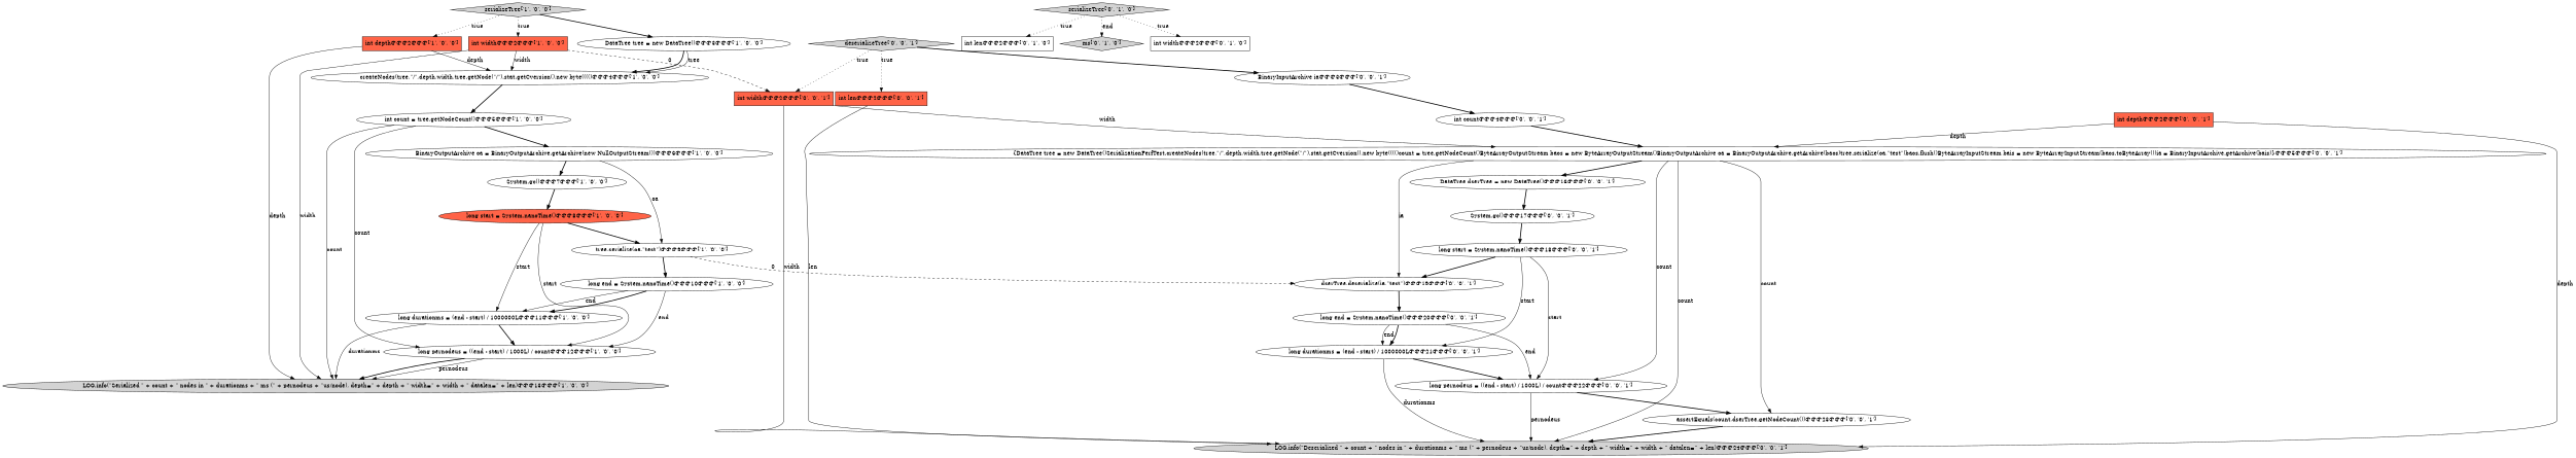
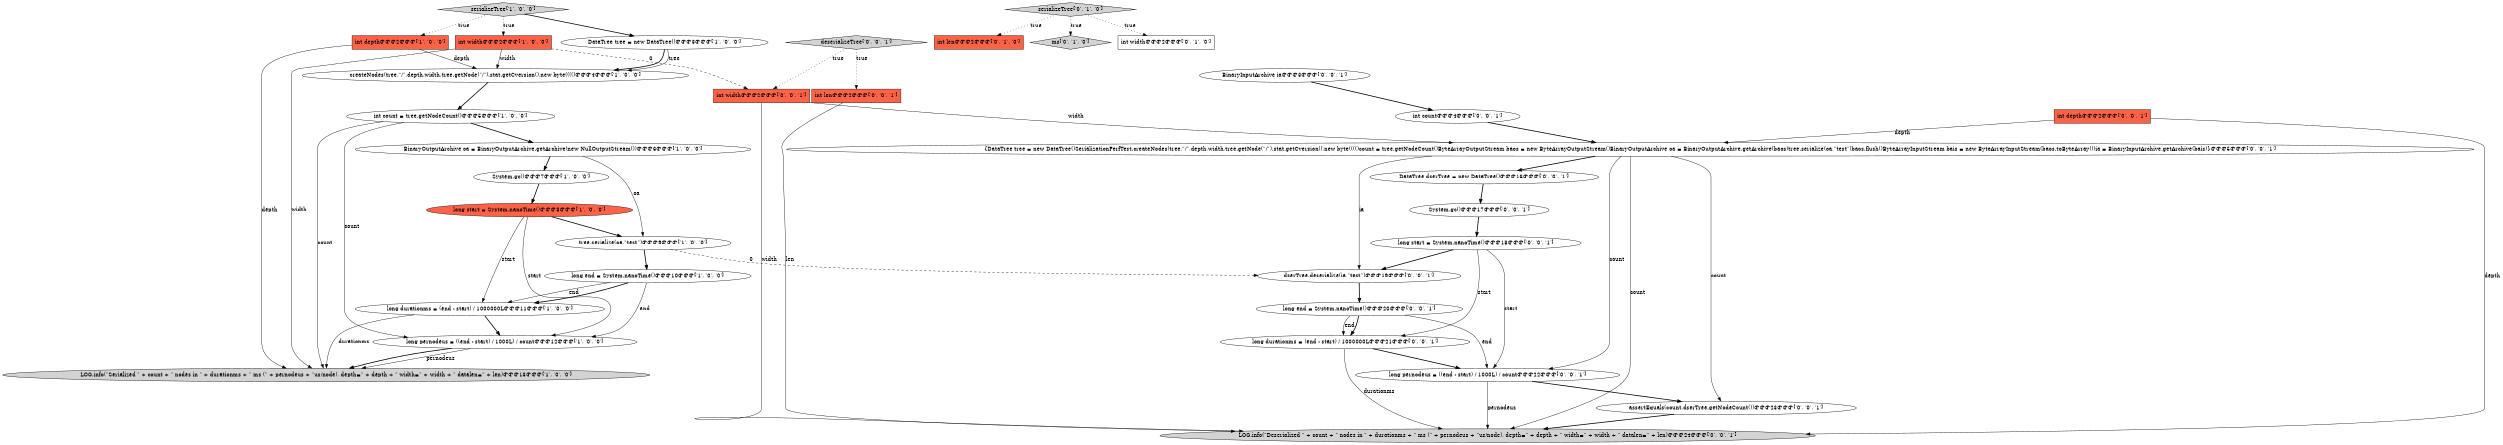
  digraph {
    node [fillcolor=white shape=ellipse style=filled]
    edge [style=solid]
    n1 [label="long durationms = (end - start) / 1000000L@@@11@@@['1', '0', '0']"]
    n2 [fillcolor=lightgray label="LOG.info(\"Serialized \" + count + \" nodes in \" + durationms + \" ms (\" + pernodeus + \"us/node), depth=\" + depth + \" width=\" + width + \" datalen=\" + len)@@@13@@@['1', '0', '0']"]
    n3 [label="long pernodeus = ((end - start) / 1000L) / count@@@12@@@['1', '0', '0']"]
    n4 [label="dserTree.deserialize(ia,\"test\")@@@19@@@['0', '0', '1']"]
    n5 [label="long end = System.nanoTime()@@@20@@@['0', '0', '1']"]
    n6 [label="long pernodeus = ((end - start) / 1000L) / count@@@22@@@['0', '0', '1']"]
    n7 [label="long durationms = (end - start) / 1000000L@@@21@@@['0', '0', '1']"]
    n8 [label="System.gc()@@@17@@@['0', '0', '1']"]
    n9 [label="long start = System.nanoTime()@@@18@@@['0', '0', '1']"]
    n10 [fillcolor=lightgray label="serializeTree['1', '0', '0']" shape=diamond]
    n11 [label="DataTree tree = new DataTree()@@@3@@@['1', '0', '0']"]
    n12 [fillcolor=tomato label="int depth@@@2@@@['1', '0', '0']" shape=box]
    n13 [fillcolor=tomato label="int width@@@2@@@['1', '0', '0']" shape=box]
    n14 [label="createNodes(tree,\"/\",depth,width,tree.getNode(\"/\").stat.getCversion(),new byte(((()@@@4@@@['1', '0', '0']"]
    n15 [fillcolor=tomato label="int width@@@2@@@['0', '0', '1']" shape=box]
    n16 [fillcolor=tomato label="int depth@@@2@@@['0', '0', '1']" shape=box]
    n17 [label="{DataTree tree = new DataTree()SerializationPerfTest.createNodes(tree,\"/\",depth,width,tree.getNode(\"/\").stat.getCversion(),new byte(((()count = tree.getNodeCount()ByteArrayOutputStream baos = new ByteArrayOutputStream()BinaryOutputArchive oa = BinaryOutputArchive.getArchive(baos)tree.serialize(oa,\"test\")baos.flush()ByteArrayInputStream bais = new ByteArrayInputStream(baos.toByteArray())ia = BinaryInputArchive.getArchive(bais)}@@@5@@@['0', '0', '1']"]
    n18 [fillcolor=lightgray label="LOG.info(\"Deserialized \" + count + \" nodes in \" + durationms + \" ms (\" + pernodeus + \"us/node), depth=\" + depth + \" width=\" + width + \" datalen=\" + len)@@@24@@@['0', '0', '1']"]
    n19 [label="assertEquals(count,dserTree.getNodeCount())@@@23@@@['0', '0', '1']"]
    n20 [label="DataTree dserTree = new DataTree()@@@16@@@['0', '0', '1']"]
    n21 [fillcolor=tomato label="int len@@@2@@@['0', '0', '1']" shape=box]
-   n22 [label="int len@@@2@@@['0', '1', '0']" shape=box]
+   n22 [fillcolor=tomato label="int len@@@2@@@['0', '1', '0']" shape=box]
    n23 [label="long end = System.nanoTime()@@@10@@@['1', '0', '0']"]
    n24 [fillcolor=lightgray label="serializeTree['0', '1', '0']" shape=diamond]
    n25 [fillcolor=lightgray label="ms['0', '1', '0']" shape=diamond]
    n26 [label="int width@@@2@@@['0', '1', '0']" shape=box]
    n27 [label="BinaryInputArchive ia@@@3@@@['0', '0', '1']"]
    n28 [label="int count@@@4@@@['0', '0', '1']"]
    n29 [label="int count = tree.getNodeCount()@@@5@@@['1', '0', '0']"]
    n30 [label="BinaryOutputArchive oa = BinaryOutputArchive.getArchive(new NullOutputStream())@@@6@@@['1', '0', '0']"]
    n31 [label="tree.serialize(oa,\"test\")@@@9@@@['1', '0', '0']"]
    n32 [label="System.gc()@@@7@@@['1', '0', '0']"]
    n33 [fillcolor=tomato label="long start = System.nanoTime()@@@8@@@['1', '0', '0']"]
    n34 [fillcolor=lightgray label="deserializeTree['0', '0', '1']" shape=diamond]
    n1 -> n2 [label=durationms]
    n1 -> n3 [style=bold]
    n3 -> n2 [label=pernodeus]
    n3 -> n2 [style=bold]
    n4 -> n5 [style=bold]
    n5 -> n6 [label=end]
    n5 -> n7 [label=end]
    n5 -> n7 [style=bold]
    n6 -> n18 [label=pernodeus]
    n6 -> n19 [style=bold]
    n7 -> n6 [style=bold]
    n7 -> n18 [label=durationms]
    n8 -> n9 [style=bold]
    n9 -> n4 [style=bold]
    n9 -> n6 [label=start]
    n9 -> n7 [label=start]
    n10 -> n11 [style=bold]
    n10 -> n12 [label=true style=dotted]
    n10 -> n13 [label=true style=dotted]
    n11 -> n14 [style=bold]
    n11 -> n14 [label=tree]
    n12 -> n2 [label=depth]
    n12 -> n14 [label=depth]
    n13 -> n2 [label=width]
    n13 -> n14 [label=width]
    n13 -> n15 [label=0 style=dashed]
    n14 -> n29 [style=bold]
    n15 -> n17 [label=width]
    n15 -> n18 [label=width]
    n16 -> n17 [label=depth]
    n16 -> n18 [label=depth]
    n17 -> n4 [label=ia]
    n17 -> n6 [label=count]
    n17 -> n18 [label=count]
    n17 -> n19 [label=count]
    n17 -> n20 [style=bold]
    n19 -> n18 [style=bold]
    n20 -> n8 [style=bold]
    n21 -> n18 [label=len]
    n23 -> n1 [style=bold]
    n23 -> n1 [label=end]
    n23 -> n3 [label=end]
    n24 -> n22 [label=true style=dotted]
-   n24 -> n25 [label=end style=dotted]
+   n24 -> n25 [label=true style=dotted]
    n24 -> n26 [label=true style=dotted]
    n27 -> n28 [style=bold]
    n28 -> n17 [style=bold]
    n29 -> n2 [label=count]
    n29 -> n3 [label=count]
    n29 -> n30 [style=bold]
    n30 -> n31 [label=oa]
    n30 -> n32 [style=bold]
    n31 -> n4 [label=0 style=dashed]
    n31 -> n23 [style=bold]
    n32 -> n33 [style=bold]
    n33 -> n1 [label=start]
    n33 -> n3 [label=start]
    n33 -> n31 [style=bold]
    n34 -> n15 [label=true style=dotted]
    n34 -> n21 [label=true style=dotted]
-   n34 -> n27 [style=bold]
  }
